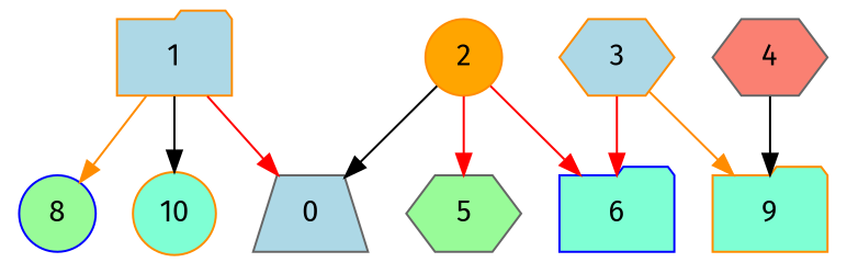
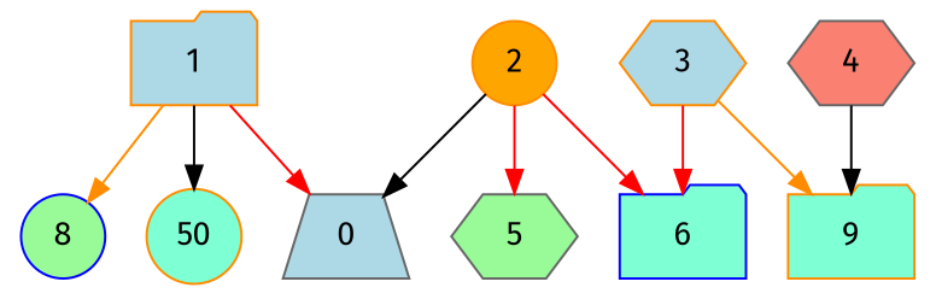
  digraph {
    fontname="Fira Sans"
    node [alpha=0.15 color=darkorange fillcolor=lightblue fontname="Fira Sans" shape=folder style=filled]
    edge [color=red fontname="Fira Sans"]
    1 [alpha=0.14 expect_size=35930112]
    n2 [alpha=0.00 color=gray40 expect_size=26087424 label=0 shape=trapezium]
    8 [alpha=0.19 color=blue expect_size=37349376 fillcolor=palegreen shape=circle]
-   10 [expect_size=38253568 fillcolor=aquamarine shape=circle]
+   10 [expect_size=38253568 fillcolor=aquamarine shape=circle label=50]
    2 [alpha=0.05 expect_size=22760448 fillcolor=orange shape=circle]
    5 [alpha=0.13 color=gray40 expect_size=10020864 fillcolor=palegreen shape=hexagon]
    6 [alpha=0.11 color=blue expect_size=20633600 fillcolor=aquamarine]
    3 [expect_size=27999232 shape=hexagon]
    9 [alpha=0.13 expect_size=12208128 fillcolor=aquamarine]
    4 [alpha=0.04 color=gray40 expect_size=48582656 fillcolor=salmon shape=hexagon]
    1 -> n2
    1 -> 8 [color=darkorange]
    1 -> 10 [color=black]
    2 -> n2 [color=black]
    2 -> 5
    2 -> 6
    3 -> 6
    3 -> 9 [color=darkorange]
    4 -> 9 [color=black]
  }
